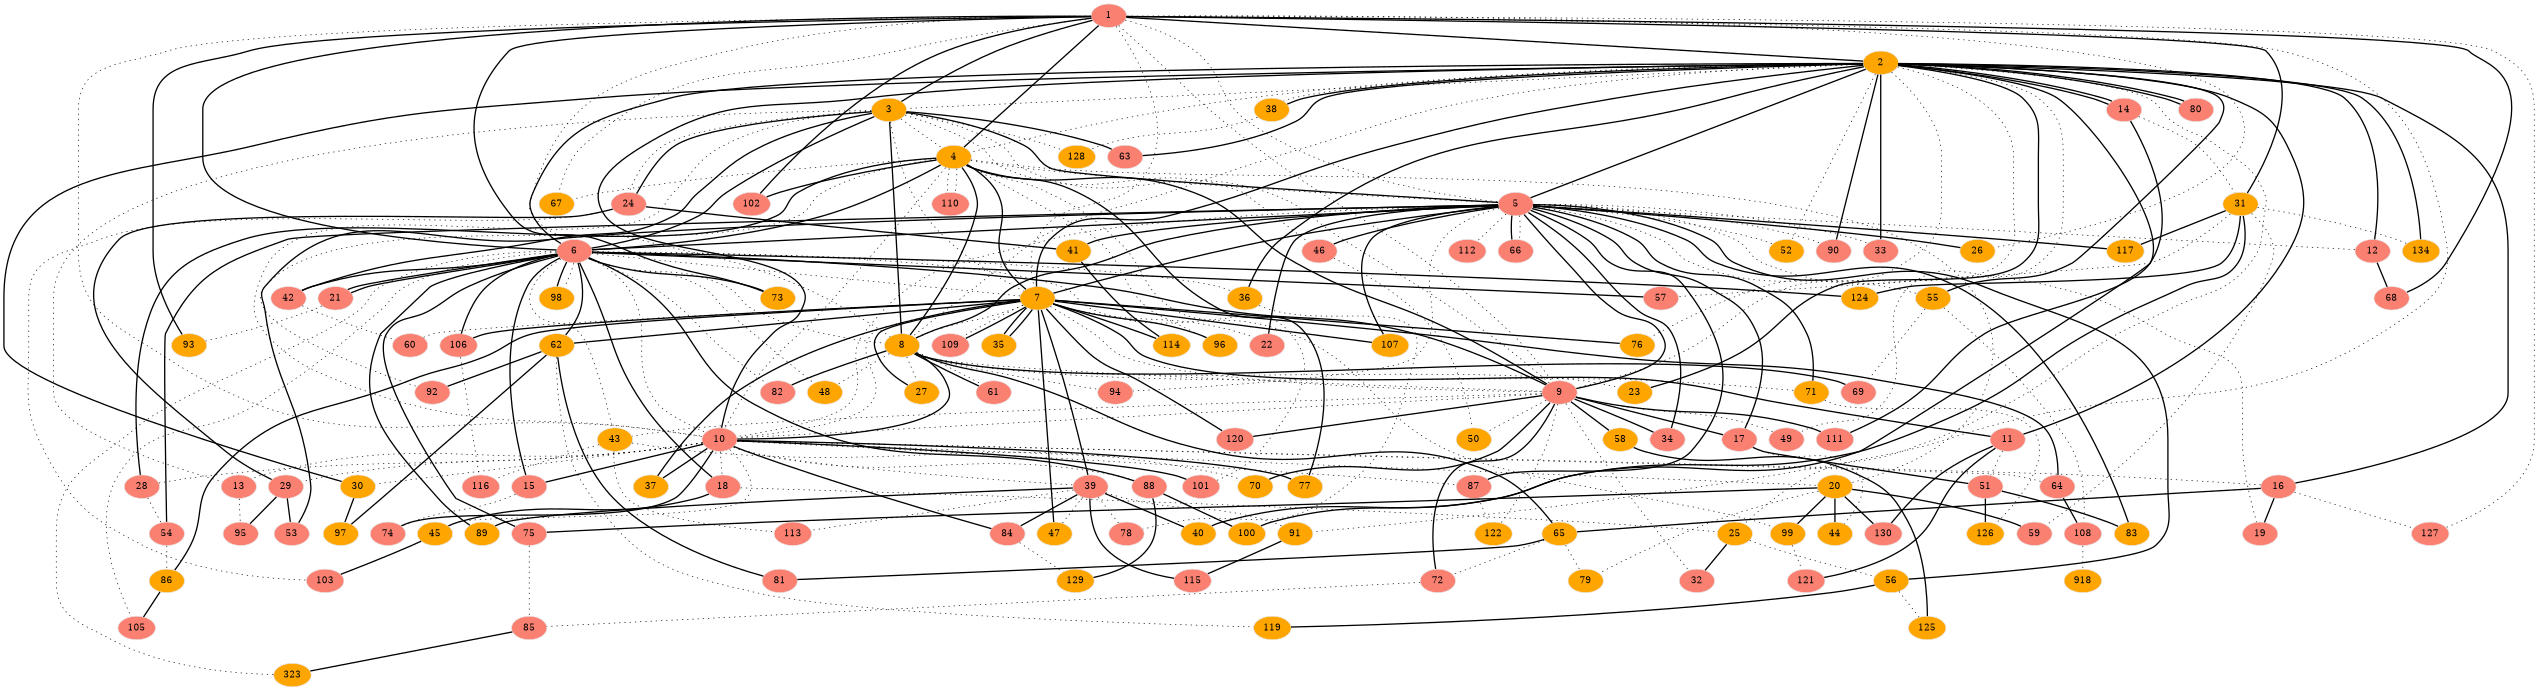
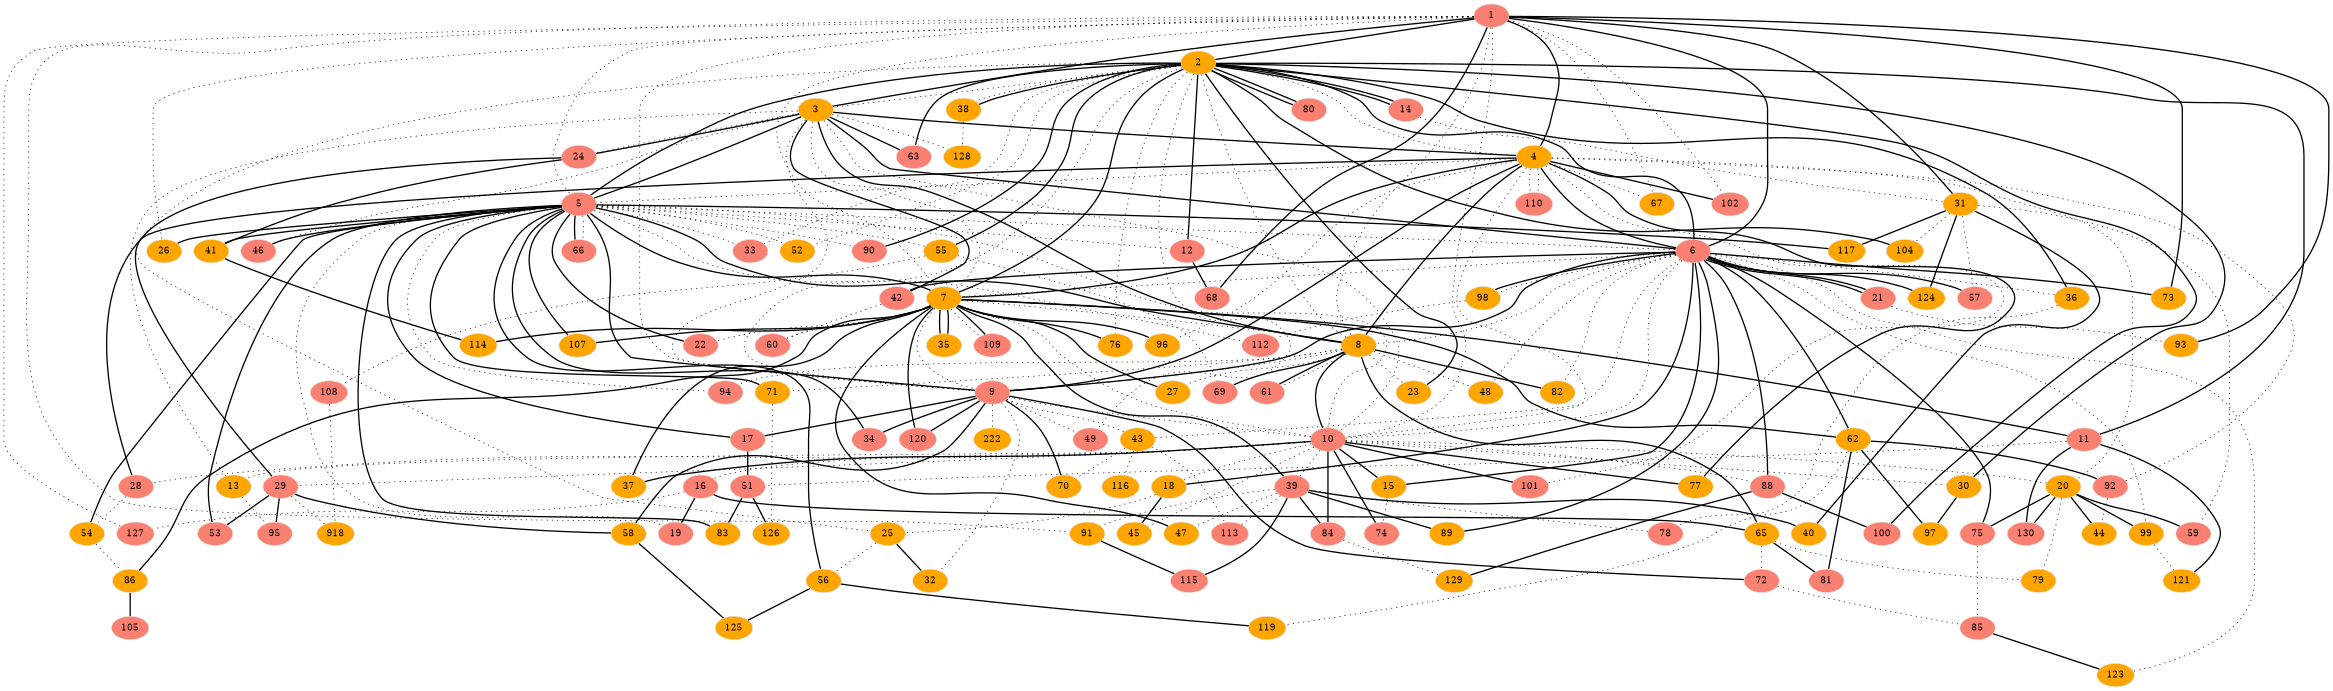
  graph {
    node [color=gray90 fillcolor=salmon style=filled]
    edge [style=bold]
    2 [fillcolor=orange]
    1
    3 [fillcolor=orange]
    4 [fillcolor=orange]
    5
    6
    7 [fillcolor=orange]
    8 [fillcolor=orange]
    9
    10
    26 [fillcolor=orange]
    31 [fillcolor=orange]
    67 [fillcolor=orange]
    68
    73 [fillcolor=orange]
    91 [fillcolor=orange]
    93 [fillcolor=orange]
    102
    127
    11
    12
    14
    16
    23 [fillcolor=orange]
    25 [fillcolor=orange]
    30 [fillcolor=orange]
    33
    36 [fillcolor=orange]
    38 [fillcolor=orange]
    49
    52 [fillcolor=orange]
    55 [fillcolor=orange]
    63
    76 [fillcolor=orange]
    80
    90
-   100 [fillcolor=orange]
-   104 [fillcolor=orange label=134]
-   13
+   100
+   104 [fillcolor=orange]
+   13 [fillcolor=orange]
    24
    42
    46
    128 [fillcolor=orange]
    20 [fillcolor=orange]
    28
    77 [fillcolor=orange]
    92
    96 [fillcolor=orange]
    101
    110
    17
    19
    22
    34
    41 [fillcolor=orange]
    53
-   54
+   54 [fillcolor=orange]
    56 [fillcolor=orange]
    66
    71 [fillcolor=orange]
    83 [fillcolor=orange]
-   87
    94
    107 [fillcolor=orange]
    112
    117 [fillcolor=orange]
-   15
-   18
+   15 [fillcolor=orange]
+   18 [fillcolor=orange]
    21
    43 [fillcolor=orange]
    48 [fillcolor=orange]
    57
    62 [fillcolor=orange]
    75
-   82
+   82 [fillcolor=orange]
    88
    89 [fillcolor=orange]
    98 [fillcolor=orange]
    99 [fillcolor=orange]
    105
-   106
-   123 [fillcolor=orange label=323]
+   123 [fillcolor=orange]
    124 [fillcolor=orange]
    27 [fillcolor=orange]
    35 [fillcolor=orange]
    37 [fillcolor=orange]
    39
    47 [fillcolor=orange]
    60
-   64
    86 [fillcolor=orange]
    109
    114 [fillcolor=orange]
    120
    61
    65 [fillcolor=orange]
    69
-   32
-   50 [fillcolor=orange]
+   32 [fillcolor=orange]
    58 [fillcolor=orange]
    70 [fillcolor=orange]
    72
-   111
-   122 [fillcolor=orange]
+   122 [fillcolor=orange label=222]
    29
    45 [fillcolor=orange]
    74
    84
    59
    40 [fillcolor=orange]
    115
    51
-   121
+   121 [fillcolor=orange]
    130
    97 [fillcolor=orange]
    78
    108
    95
-   103
    44 [fillcolor=orange]
    79 [fillcolor=orange]
    119 [fillcolor=orange]
    125 [fillcolor=orange]
    126 [fillcolor=orange]
    113
-   116
+   116 [fillcolor=orange]
    81
    85
    129 [fillcolor=orange]
    n130 [fillcolor=orange label=918]
    2 -- 3 [style=dotted]
    2 -- 4 [style=dotted]
    2 -- 5
    2 -- 6
    2 -- 7
    2 -- 8 [style=dotted]
    2 -- 9 [style=dotted]
-   2 -- 10
    2 -- 11
    2 -- 12
    2 -- 14
    2 -- 14
-   2 -- 16
    2 -- 23
    2 -- 25 [style=dotted]
    2 -- 30
-   2 -- 33
+   2 -- 33 [style=dotted]
    2 -- 36
    2 -- 38 [style=dotted]
    2 -- 38
    2 -- 49 [style=dotted]
    2 -- 52 [style=dotted]
    2 -- 55
    2 -- 63
    2 -- 76 [style=dotted]
    2 -- 80
    2 -- 80
    2 -- 90
    2 -- 100
    2 -- 104
    1 -- 2
    1 -- 3
    1 -- 4
    1 -- 5 [style=dotted]
    1 -- 6
    1 -- 7 [style=dotted]
    1 -- 8 [style=dotted]
    1 -- 9 [style=dotted]
    1 -- 10 [style=dotted]
    1 -- 26 [style=dotted]
    1 -- 31
    1 -- 67 [style=dotted]
    1 -- 68
    1 -- 73
    1 -- 91 [style=dotted]
    1 -- 93
-   1 -- 102
+   1 -- 102 [style=dotted]
    1 -- 127 [style=dotted]
-   3 -- 4 [style=dotted]
+   3 -- 4
    3 -- 5
    3 -- 6
    3 -- 7 [style=dotted]
    3 -- 8
    3 -- 9 [style=dotted]
    3 -- 10 [style=dotted]
    3 -- 63
    3 -- 13 [style=dotted]
    3 -- 24 [style=dotted]
    3 -- 24
    3 -- 42
    3 -- 46 [style=dotted]
    3 -- 128 [style=dotted]
    4 -- 5 [style=dotted]
    4 -- 6
    4 -- 7
    4 -- 8
    4 -- 9
    4 -- 10 [style=dotted]
    4 -- 67 [style=dotted]
    4 -- 102
    4 -- 20 [style=dotted]
    4 -- 28
    4 -- 77
    4 -- 92 [style=dotted]
    4 -- 96 [style=dotted]
    4 -- 101 [style=dotted]
    4 -- 110 [style=dotted]
    4 -- 110 [style=dotted]
-   5 -- 6
+   5 -- 6 [style=dotted]
    5 -- 7
    5 -- 8
    5 -- 9
    5 -- 10 [style=dotted]
    5 -- 26
    5 -- 12 [style=dotted]
    5 -- 33 [style=dotted]
    5 -- 52 [style=dotted]
    5 -- 55 [style=dotted]
    5 -- 90 [style=dotted]
    5 -- 46
    5 -- 17
    5 -- 19 [style=dotted]
    5 -- 22
    5 -- 34
    5 -- 41
    5 -- 53
    5 -- 54
    5 -- 56
    5 -- 66
    5 -- 66 [style=dotted]
    5 -- 71
    5 -- 83
-   5 -- 87
    5 -- 94 [style=dotted]
    5 -- 107
    5 -- 112 [style=dotted]
    5 -- 117
    6 -- 7 [style=dotted]
    6 -- 8 [style=dotted]
    6 -- 9
    6 -- 10 [style=dotted]
    6 -- 73
    6 -- 36 [style=dotted]
    6 -- 42
    6 -- 15
    6 -- 18
    6 -- 21
    6 -- 21
    6 -- 43 [style=dotted]
    6 -- 48 [style=dotted]
    6 -- 57
    6 -- 62
    6 -- 75
    6 -- 82 [style=dotted]
    6 -- 88
    6 -- 89
    6 -- 98
    6 -- 98 [style=dotted]
    6 -- 99 [style=dotted]
-   6 -- 105 [style=dotted]
-   6 -- 106
    6 -- 123 [style=dotted]
    6 -- 124
    7 -- 8 [style=dotted]
    7 -- 9 [style=dotted]
    7 -- 10 [style=dotted]
    7 -- 11
    7 -- 76
    7 -- 96
    7 -- 22 [style=dotted]
    7 -- 107
    7 -- 62
-   7 -- 106
    7 -- 27
    7 -- 35
    7 -- 35
    7 -- 37
    7 -- 39
    7 -- 47
    7 -- 60 [style=dotted]
-   7 -- 64
    7 -- 86
    7 -- 109 [style=dotted]
    7 -- 109
    7 -- 114
    7 -- 120
    8 -- 9 [style=dotted]
    8 -- 10
    8 -- 23 [style=dotted]
    8 -- 71 [style=dotted]
    8 -- 94 [style=dotted]
    8 -- 48 [style=dotted]
    8 -- 82
    8 -- 27 [style=dotted]
    8 -- 61
    8 -- 61 [style=dotted]
    8 -- 65
    8 -- 69
    9 -- 10 [style=dotted]
    9 -- 49 [style=dotted]
    9 -- 17
    9 -- 34
    9 -- 43 [style=dotted]
    9 -- 120
    9 -- 32 [style=dotted]
-   9 -- 50 [style=dotted]
    9 -- 58
    9 -- 70
    9 -- 72
-   9 -- 111
    9 -- 122 [style=dotted]
    10 -- 16 [style=dotted]
    10 -- 30 [style=dotted]
    10 -- 13 [style=dotted]
    10 -- 20 [style=dotted]
    10 -- 28 [style=dotted]
    10 -- 77
    10 -- 101
-   10 -- 87 [style=dotted]
    10 -- 15
    10 -- 18 [style=dotted]
    10 -- 88 [style=dotted]
    10 -- 37
    10 -- 39 [style=dotted]
-   10 -- 64 [style=dotted]
    10 -- 29 [style=dotted]
    10 -- 45 [style=dotted]
    10 -- 74
    10 -- 84
    31 -- 104 [style=dotted]
    31 -- 117
    31 -- 57 [style=dotted]
    31 -- 124
    31 -- 59 [style=dotted]
    31 -- 40
    91 -- 115
    11 -- 51 [style=dotted]
    11 -- 121
    11 -- 130
    12 -- 68
    14 -- 31 [style=dotted]
-   14 -- 111
    16 -- 127 [style=dotted]
    16 -- 19
    16 -- 65
    25 -- 56 [style=dotted]
    25 -- 32
    30 -- 97
    36 -- 78 [style=dotted]
    38 -- 128 [style=dotted]
    55 -- 69 [style=dotted]
    55 -- 108 [style=dotted]
    13 -- 95 [style=dotted]
    24 -- 41
    24 -- 29
-   24 -- 103 [style=dotted]
    42 -- 60 [style=dotted]
-   46 -- 50 [style=dotted]
    20 -- 75
    20 -- 99
    20 -- 59
    20 -- 130
    20 -- 44
    20 -- 79 [style=dotted]
    28 -- 54 [style=dotted]
    17 -- 51
-   17 -- 44 [style=dotted]
+   92 -- 44 [style=dotted]
    41 -- 114
    54 -- 86 [style=dotted]
    56 -- 119
-   56 -- 125 [style=dotted]
+   56 -- 125
    71 -- 126 [style=dotted]
-   87 -- 122 [style=dotted]
    15 -- 74 [style=dotted]
    18 -- 25 [style=dotted]
    18 -- 45
    21 -- 93 [style=dotted]
    43 -- 70 [style=dotted]
    43 -- 113 [style=dotted]
    43 -- 116 [style=dotted]
    62 -- 92
    62 -- 97
    62 -- 119 [style=dotted]
    62 -- 81
    75 -- 85 [style=dotted]
    88 -- 100
    88 -- 129
+   98 -- 112 [style=dotted]
    99 -- 121 [style=dotted]
-   106 -- 116 [style=dotted]
    39 -- 91 [style=dotted]
    39 -- 89
    39 -- 47 [style=dotted]
    39 -- 84
    39 -- 40
    39 -- 115
    39 -- 78 [style=dotted]
    39 -- 113 [style=dotted]
-   64 -- 108
    86 -- 105
    65 -- 72 [style=dotted]
    65 -- 79 [style=dotted]
    65 -- 81
    58 -- 125
    72 -- 85 [style=dotted]
    29 -- 53
+   29 -- 58
    29 -- 95
-   45 -- 103
+   29 -- n130 [style=dotted]
    84 -- 129 [style=dotted]
    51 -- 83
    51 -- 126
    108 -- n130 [style=dotted]
    85 -- 123
  }
